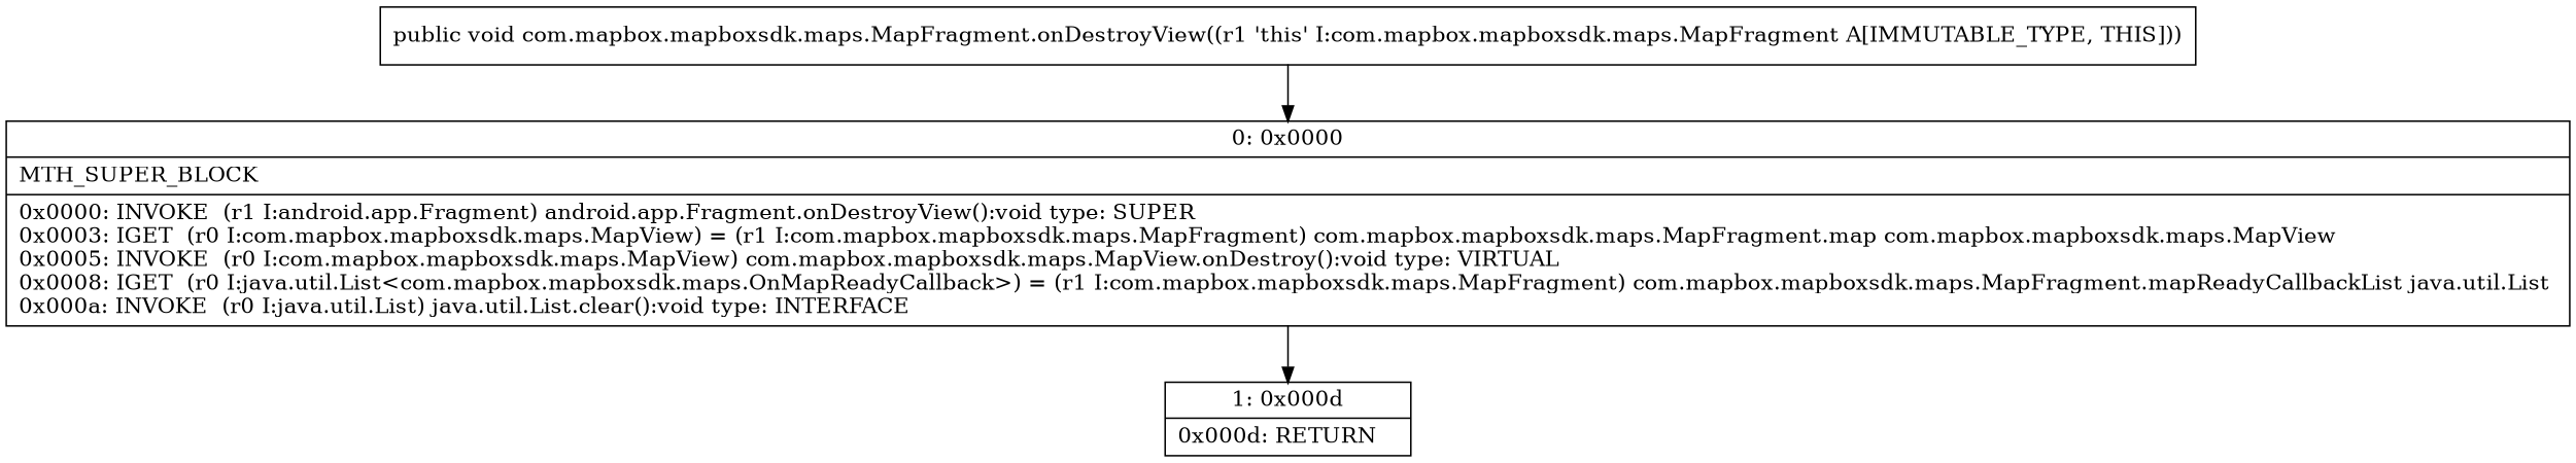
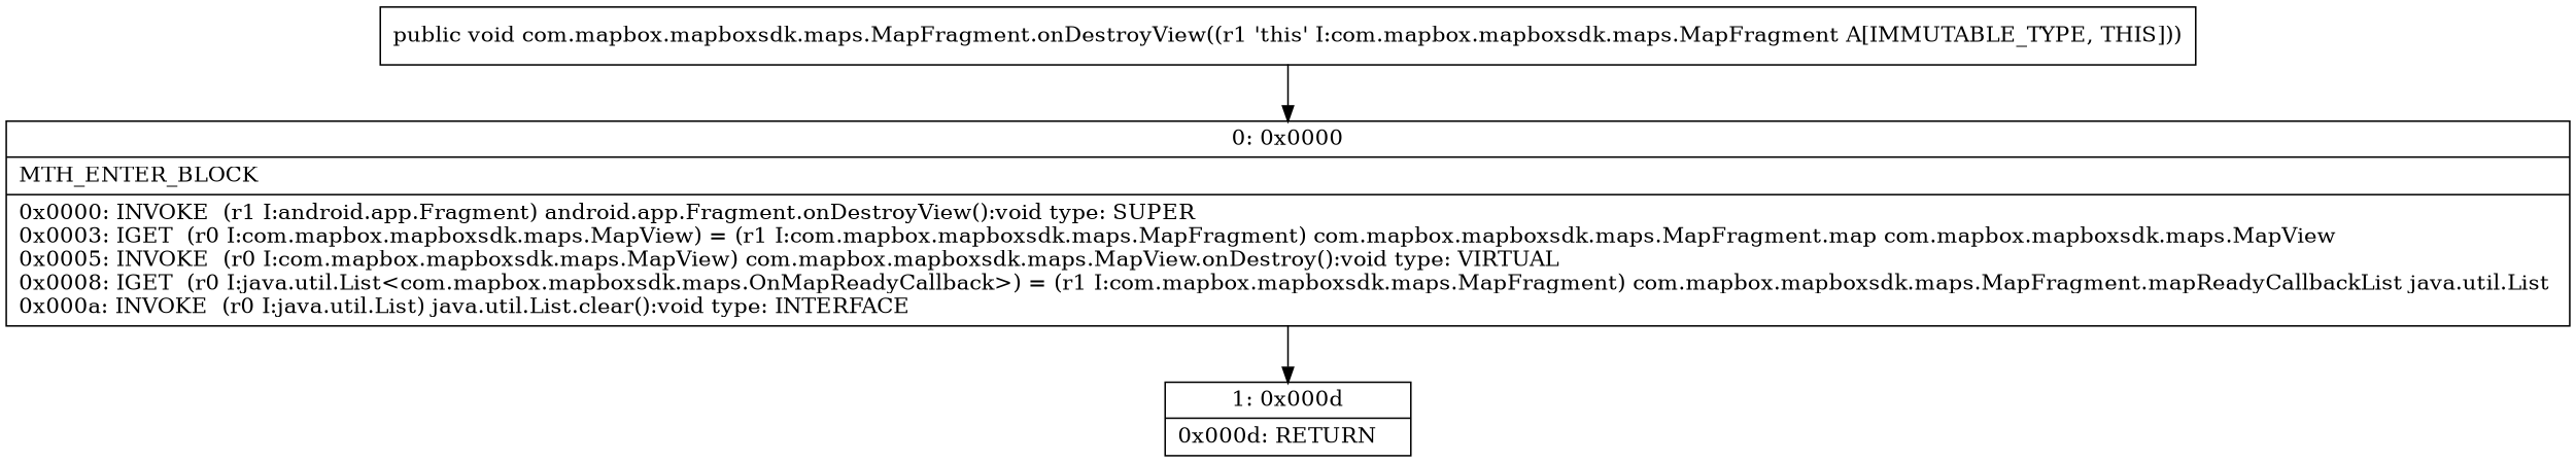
  digraph {
    node [shape=record]
-   n1 [label="{0\:\ 0x0000|MTH_SUPER_BLOCK\l|0x0000: INVOKE  (r1 I:android.app.Fragment) android.app.Fragment.onDestroyView():void type: SUPER \l0x0003: IGET  (r0 I:com.mapbox.mapboxsdk.maps.MapView) = (r1 I:com.mapbox.mapboxsdk.maps.MapFragment) com.mapbox.mapboxsdk.maps.MapFragment.map com.mapbox.mapboxsdk.maps.MapView \l0x0005: INVOKE  (r0 I:com.mapbox.mapboxsdk.maps.MapView) com.mapbox.mapboxsdk.maps.MapView.onDestroy():void type: VIRTUAL \l0x0008: IGET  (r0 I:java.util.List\<com.mapbox.mapboxsdk.maps.OnMapReadyCallback\>) = (r1 I:com.mapbox.mapboxsdk.maps.MapFragment) com.mapbox.mapboxsdk.maps.MapFragment.mapReadyCallbackList java.util.List \l0x000a: INVOKE  (r0 I:java.util.List) java.util.List.clear():void type: INTERFACE \l}"]
+   n1 [label="{0\:\ 0x0000|MTH_ENTER_BLOCK\l|0x0000: INVOKE  (r1 I:android.app.Fragment) android.app.Fragment.onDestroyView():void type: SUPER \l0x0003: IGET  (r0 I:com.mapbox.mapboxsdk.maps.MapView) = (r1 I:com.mapbox.mapboxsdk.maps.MapFragment) com.mapbox.mapboxsdk.maps.MapFragment.map com.mapbox.mapboxsdk.maps.MapView \l0x0005: INVOKE  (r0 I:com.mapbox.mapboxsdk.maps.MapView) com.mapbox.mapboxsdk.maps.MapView.onDestroy():void type: VIRTUAL \l0x0008: IGET  (r0 I:java.util.List\<com.mapbox.mapboxsdk.maps.OnMapReadyCallback\>) = (r1 I:com.mapbox.mapboxsdk.maps.MapFragment) com.mapbox.mapboxsdk.maps.MapFragment.mapReadyCallbackList java.util.List \l0x000a: INVOKE  (r0 I:java.util.List) java.util.List.clear():void type: INTERFACE \l}"]
    n2 [label="{1\:\ 0x000d|0x000d: RETURN   \l}"]
    n3 [label="{public void com.mapbox.mapboxsdk.maps.MapFragment.onDestroyView((r1 'this' I:com.mapbox.mapboxsdk.maps.MapFragment A[IMMUTABLE_TYPE, THIS])) }"]
    n1 -> n2
    n3 -> n1
  }
